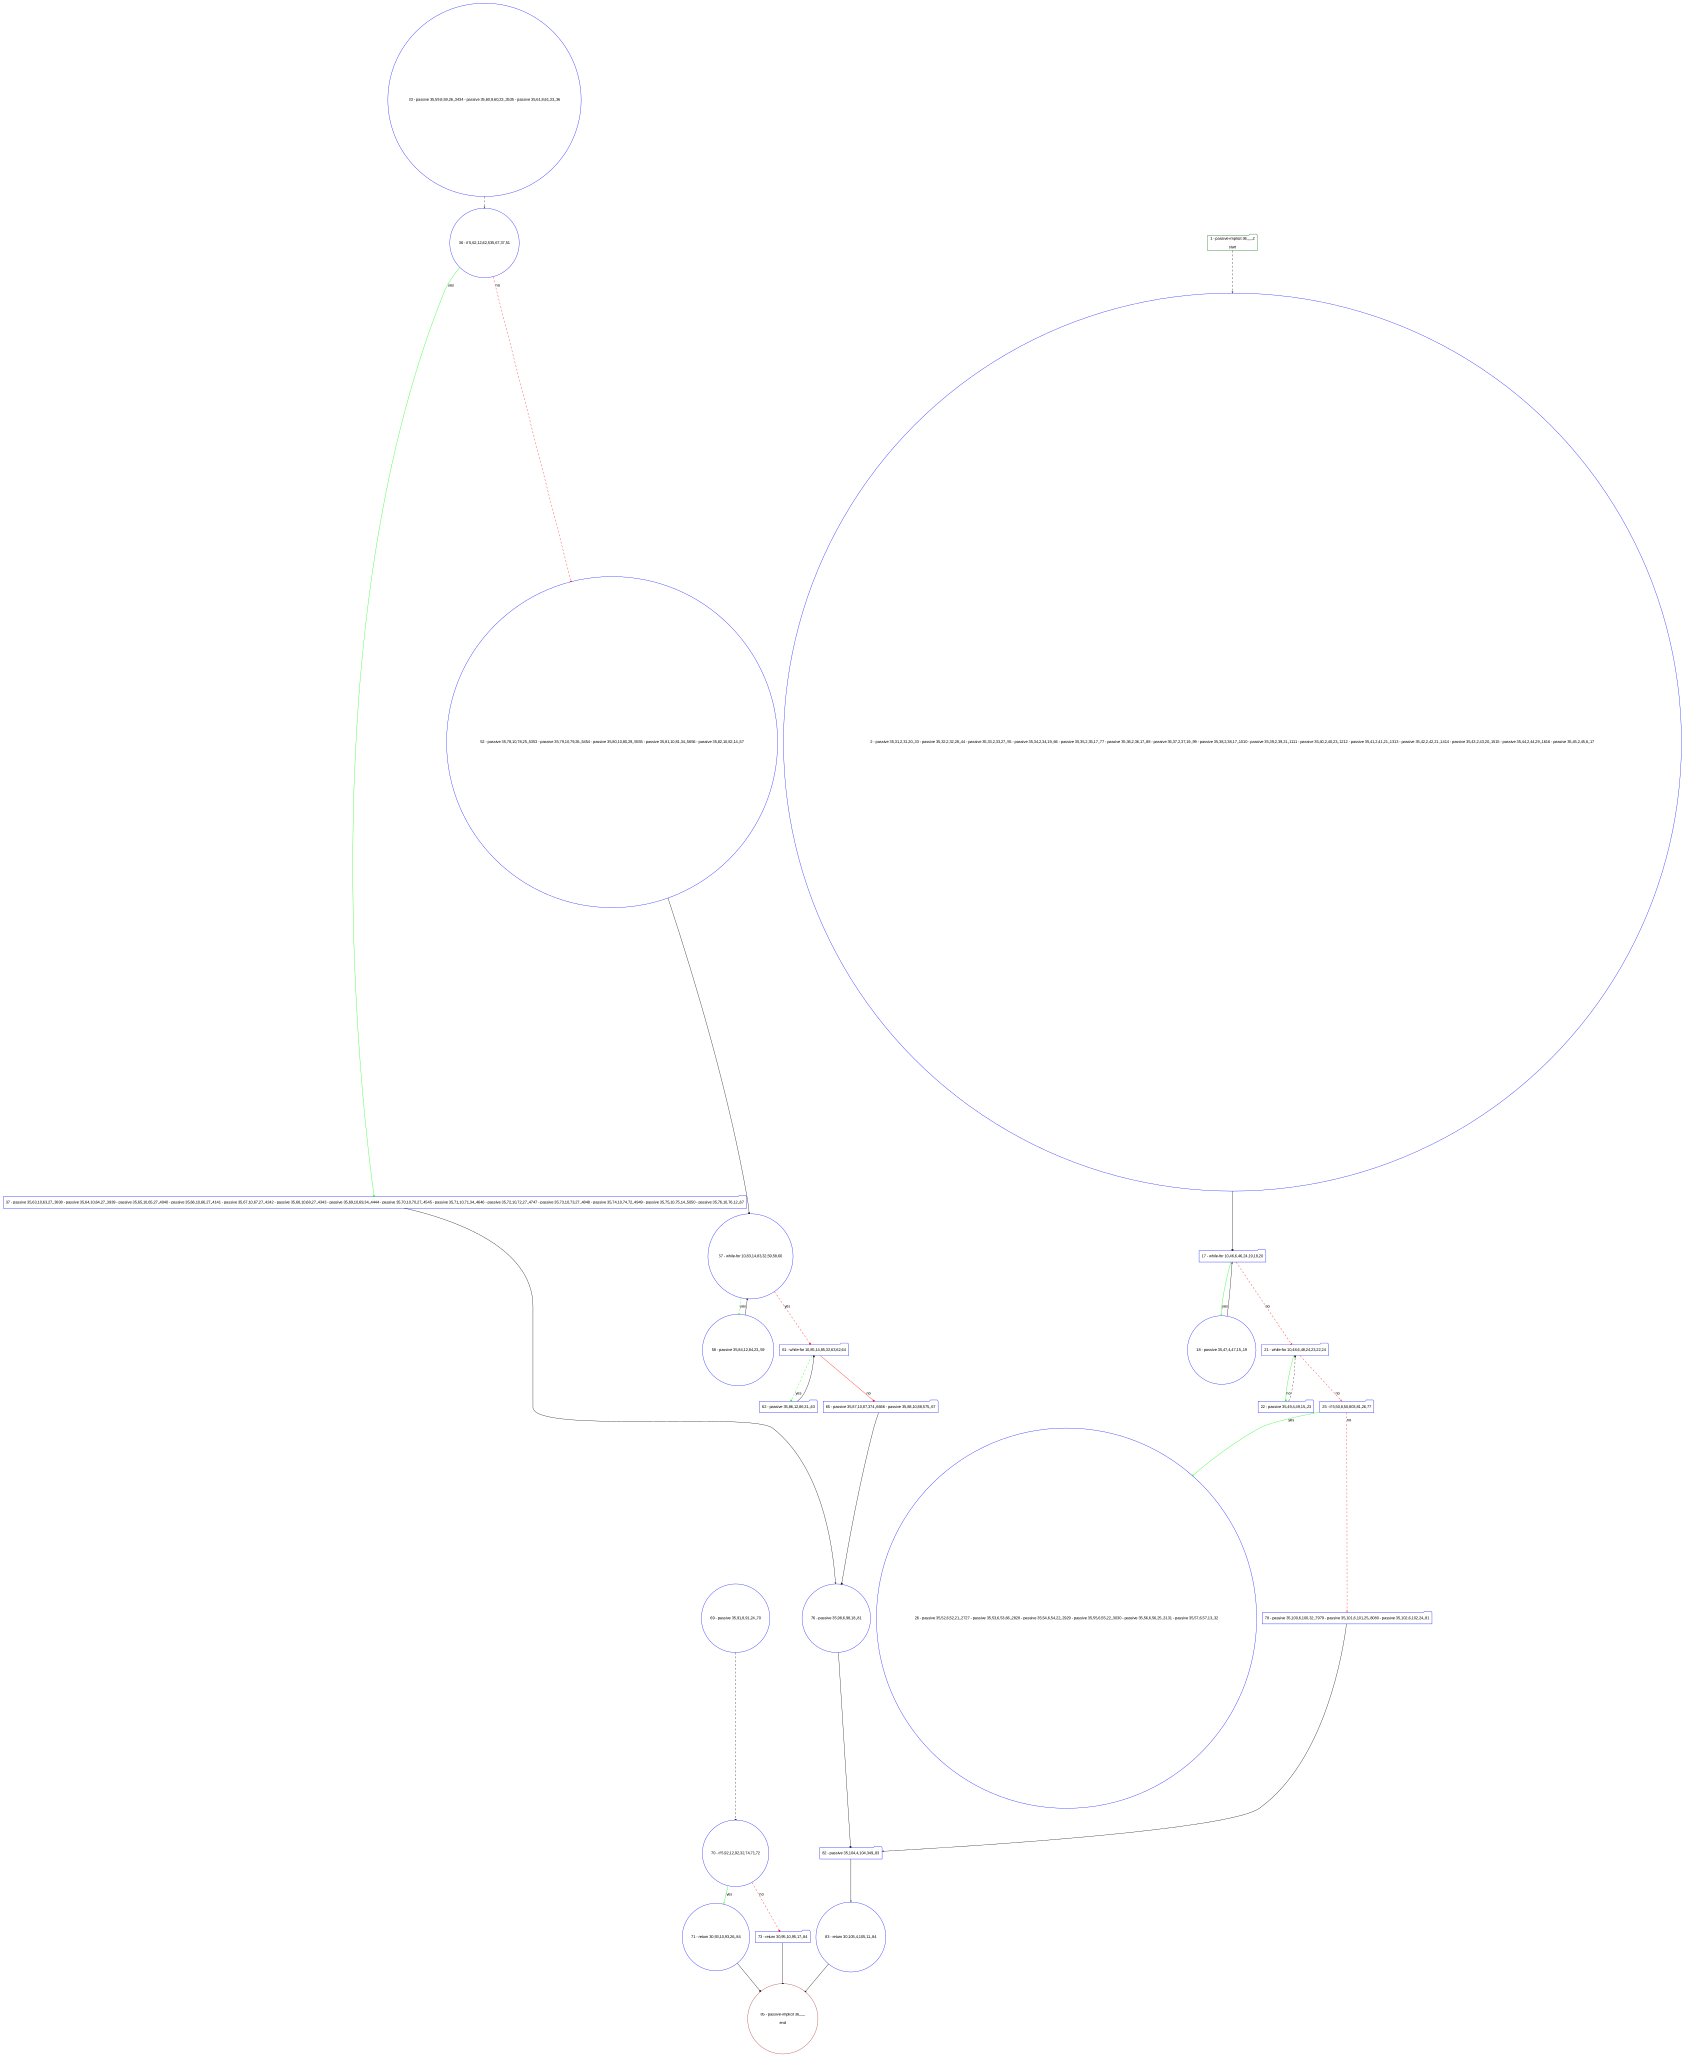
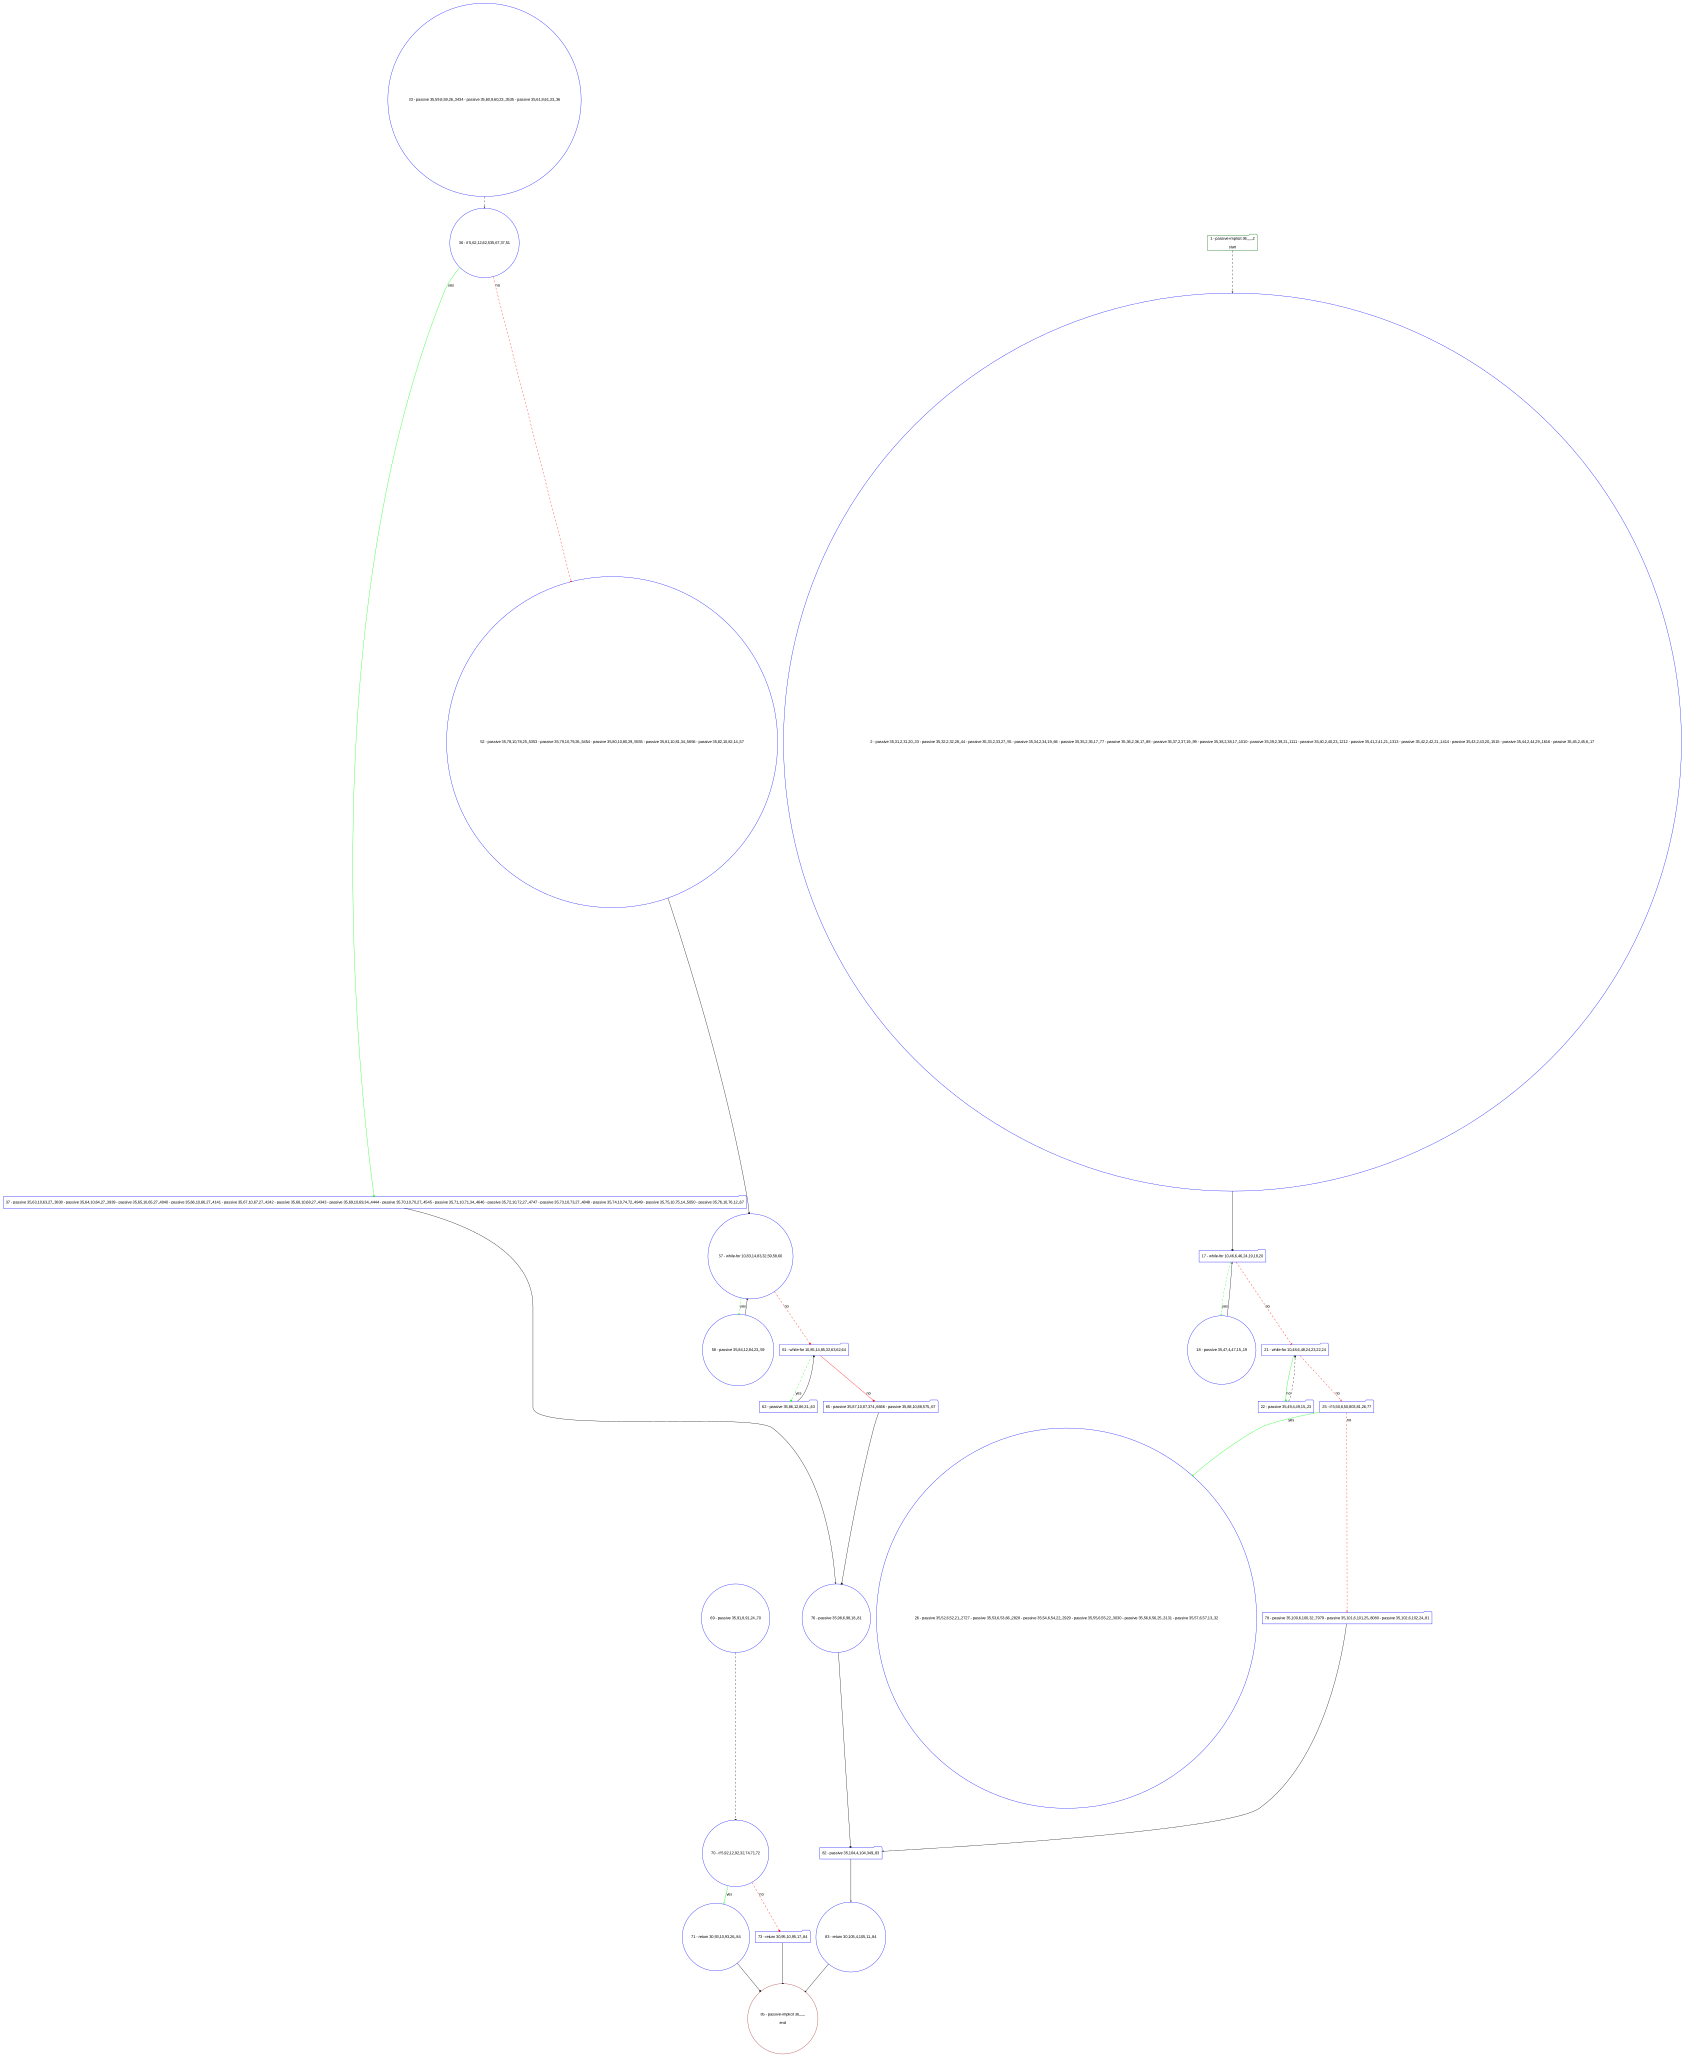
  digraph {
    bgcolor=white
    compound=true
    fillcolor="#FFFFCC"
    fontname=Arial
    fontsize=12
    pack=true
    packmode=clust
    style="rounded,filled"
    node [color="#0000ff" compound=true fillcolor="#ffffff" fixedsize=false fontname=Arial fontsize=12 node_initialized=no shape=circle style=filled]
    edge [arrowhead=box arrowsize=0.5 arrowtail=none color="#000000" compound=true dir=forward fontcolor=black fontname=Arial fontsize=12 style=solid]
    n1 [label="2 - passive 35,31,2,31,20,,33 - passive 35,32,2,32,28,,44 - passive 35,33,2,33,27,,55 - passive 35,34,2,34,19,,66 - passive 35,35,2,35,17,,77 - passive 35,36,2,36,17,,88 - passive 35,37,2,37,19,,99 - passive 35,38,2,38,17,,1010 - passive 35,39,2,39,21,,1111 - passive 35,40,2,40,23,,1212 - passive 35,41,2,41,21,,1313 - passive 35,42,2,42,21,,1414 - passive 35,43,2,43,20,,1515 - passive 35,44,2,44,29,,1616 - passive 35,45,2,45,6,,17"]
    n2 [label="17 - while-for 10,46,6,46,24,19,18,20" shape=folder]
    n3 [label="18 - passive 35,47,4,47,15,,19"]
    n4 [label="21 - while-for 10,48,6,48,24,23,22,24" shape=folder]
    n5 [color="#006400" label="1 - passive-implicit 36,,,,,,2\n\nstart" shape=folder]
    n6 [label="22 - passive 35,49,4,49,15,,23" shape=folder]
    n7 [label="25 - if 5,50,8,50,803,81,26,77" shape=folder]
    n8 [label="26 - passive 35,52,6,52,21,,2727 - passive 35,53,6,53,66,,2828 - passive 35,54,6,54,22,,2929 - passive 35,55,6,55,22,,3030 - passive 35,56,6,56,25,,3131 - passive 35,57,6,57,13,,32"]
    n9 [label="78 - passive 35,100,6,100,32,,7979 - passive 35,101,6,101,25,,8080 - passive 35,102,6,102,24,,81" shape=folder]
    n10 [label="82 - passive 35,104,4,104,349,,83" shape=folder]
    n11 [label="83 - return 30,105,4,105,11,,84"]
    n12 [label="33 - passive 35,59,8,59,26,,3434 - passive 35,60,8,60,23,,3535 - passive 35,61,8,61,33,,36"]
    n13 [label="36 - if 5,62,12,62,535,67,37,51"]
    n14 [label="69 - passive 35,91,8,91,24,,70"]
    n15 [label="70 - if 5,92,12,92,32,74,71,72"]
    n16 [label="37 - passive 35,63,10,63,27,,3838 - passive 35,64,10,64,27,,3939 - passive 35,65,10,65,27,,4040 - passive 35,66,10,66,27,,4141 - passive 35,67,10,67,27,,4242 - passive 35,68,10,68,27,,4343 - passive 35,69,10,69,34,,4444 - passive 35,70,10,70,27,,4545 - passive 35,71,10,71,34,,4646 - passive 35,72,10,72,27,,4747 - passive 35,73,10,73,27,,4848 - passive 35,74,10,74,72,,4949 - passive 35,75,10,75,14,,5050 - passive 35,76,10,76,12,,67" shape=folder]
    n17 [label="52 - passive 35,78,10,78,25,,5353 - passive 35,79,10,79,26,,5454 - passive 35,80,10,80,29,,5555 - passive 35,81,10,81,34,,5656 - passive 35,82,10,82,14,,57"]
    n18 [label="71 - return 30,93,10,93,26,,84"]
    n19 [label="73 - return 30,95,10,95,17,,84" shape=folder]
    n20 [label="76 - passive 35,98,6,98,18,,81"]
    n21 [label="57 - while-for 10,83,14,83,32,59,58,60"]
    n22 [label="58 - passive 35,84,12,84,23,,59"]
    n23 [label="61 - while-for 10,85,14,85,32,63,62,64" shape=folder]
    n24 [label="62 - passive 35,86,12,86,31,,63" shape=folder]
    n25 [label="65 - passive 35,87,10,87,374,,6666 - passive 35,88,10,88,575,,67" shape=folder]
    n26 [color="#a52a2a" label="85 - passive-implicit 36,,,,,,\n\nend"]
    n1 -> n2
-   n2 -> n3 [arrowhead=onormal color="#00ff00" label=yes]
+   n2 -> n3 [arrowhead=onormal color="#00ff00" label=yes style=dashed]
    n2 -> n4 [arrowhead=tee color="#ff0000" label=no style=dashed]
    n3 -> n2 [arrowhead=onormal]
    n4 -> n6 [color="#00ff00" label=no]
    n4 -> n7 [arrowhead=onormal color="#ff0000" label=no style=dashed]
    n5 -> n1 [arrowhead=onormal style=dashed]
    n6 -> n4 [style=dashed]
    n7 -> n8 [arrowhead=tee color="#00ff00" label=yes]
    n7 -> n9 [arrowhead=onormal color="#ff0000" label=no style=dashed]
    n9 -> n10 [arrowhead=onormal]
    n10 -> n11 [arrowhead=onormal]
    n11 -> n26 [arrowhead=tee]
    n12 -> n13 [arrowhead=onormal style=dashed]
    n13 -> n16 [color="#00ff00" label=yes]
    n13 -> n17 [arrowhead=tee color="#ff0000" label=no style=dashed]
    n14 -> n15 [arrowhead=tee style=dashed]
    n15 -> n18 [arrowhead=onormal color="#00ff00" label=yes]
    n15 -> n19 [color="#ff0000" label=no style=dashed]
    n16 -> n20 [arrowhead=onormal]
    n17 -> n21
    n18 -> n26
    n19 -> n26 [arrowhead=tee]
    n20 -> n10
    n21 -> n22 [arrowhead=tee color="#00ff00" label=yes style=dashed]
-   n21 -> n23 [color="#ff0000" label=yes style=dashed]
+   n21 -> n23 [color="#ff0000" label=no style=dashed]
    n22 -> n21 [arrowhead=tee]
    n23 -> n24 [color="#00ff00" label=yes style=dashed]
    n23 -> n25 [color="#ff0000" label=no]
    n24 -> n23
    n25 -> n20
  }
